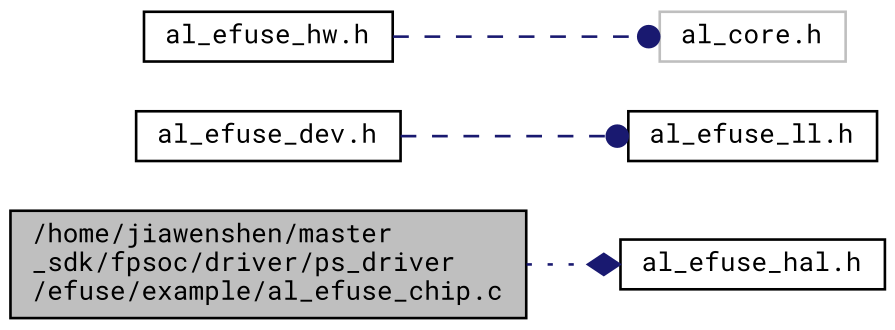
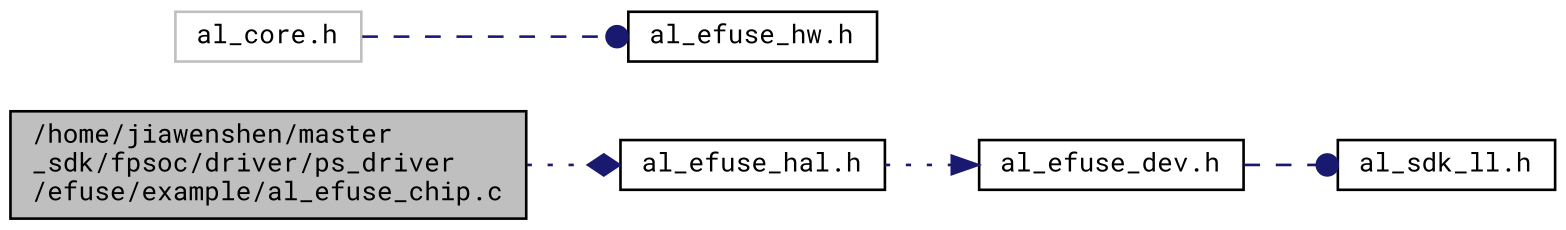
  digraph {
    fontname="Roboto Mono"
    rankdir=LR
    node [color=black fillcolor=white fontname="Roboto Mono" fontsize=10 shape=record style=filled]
    edge [arrowhead=dot color=midnightblue fontname="Roboto Mono" fontsize=10 labelfontname=Helvetica labelfontsize=10 style=dotted]
    n1 [fillcolor=grey75 fontcolor=black height=0.2 label="/home/jiawenshen/master\l_sdk/fpsoc/driver/ps_driver\l/efuse/example/al_efuse_chip.c" width=0.4]
    n2 [height=0.2 label="al_efuse_hal.h" width=0.4]
    n3 [height=0.2 label="al_efuse_dev.h" width=0.4]
-   n4 [height=0.2 label="al_efuse_ll.h" width=0.4]
+   n4 [height=0.2 label="al_sdk_ll.h" width=0.4]
    n5 [height=0.2 label="al_efuse_hw.h" width=0.4]
    n6 [color=grey75 height=0.2 label="al_core.h" width=0.4]
    n1 -> n2 [arrowhead=diamond]
+   n2 -> n3 [arrowhead=normal]
    n3 -> n4 [style=dashed]
-   n5 -> n6 [style=dashed]
+   n6 -> n5 [style=dashed]
  }
